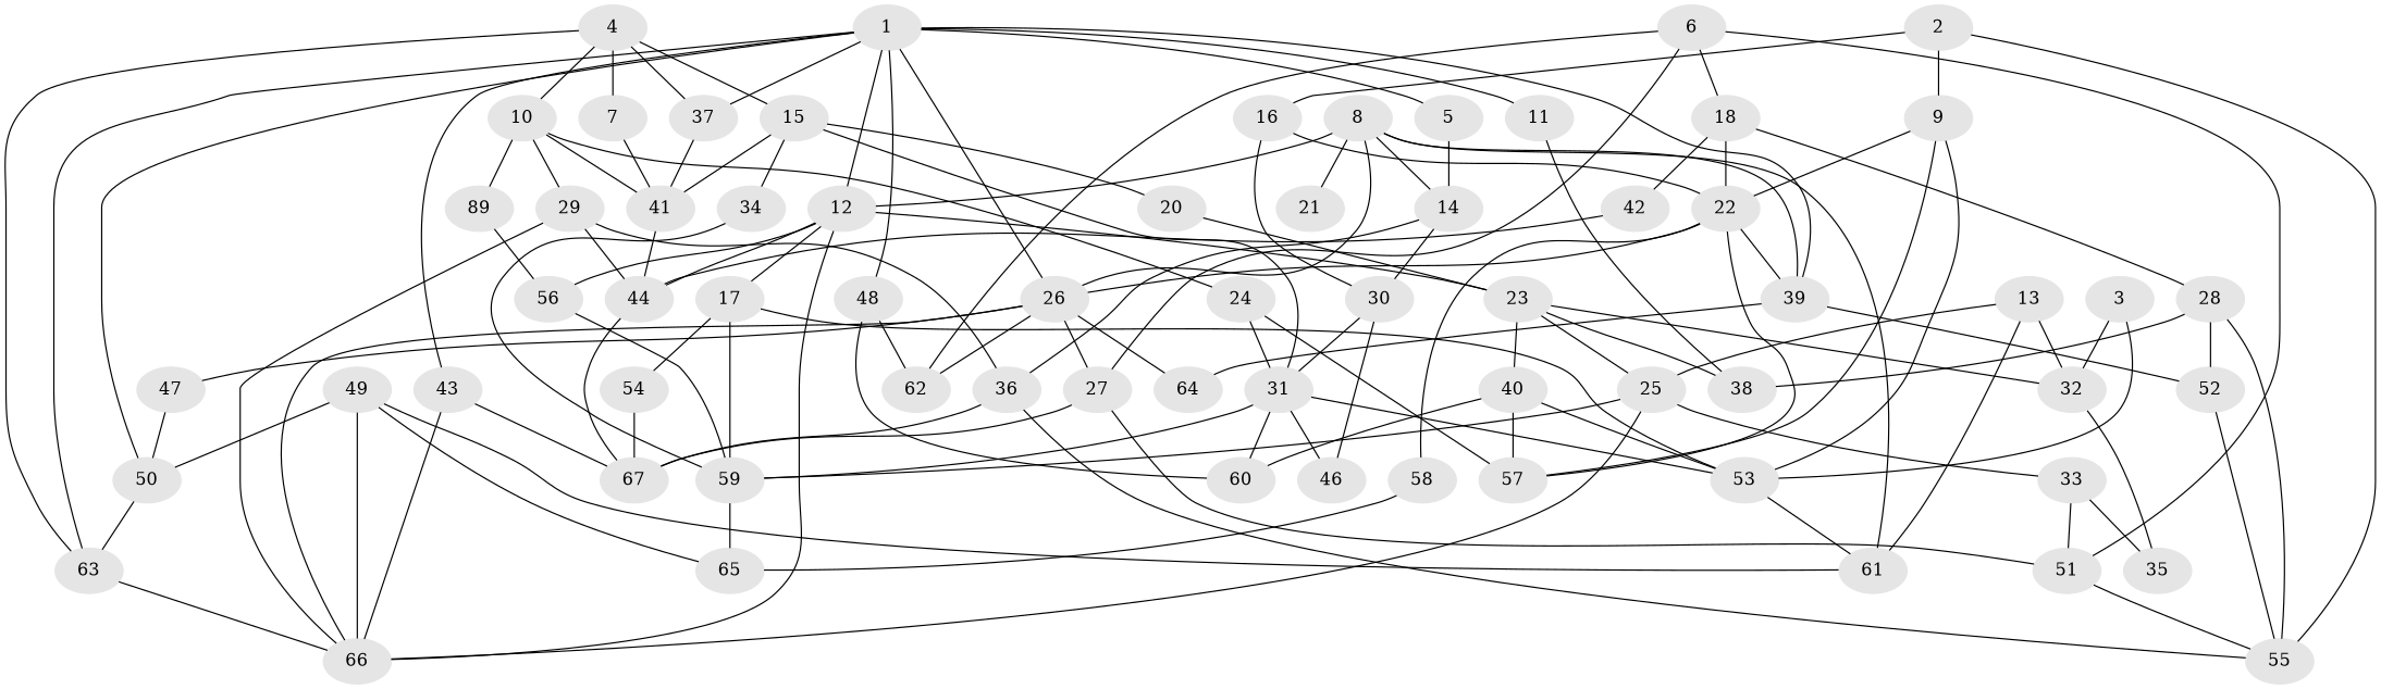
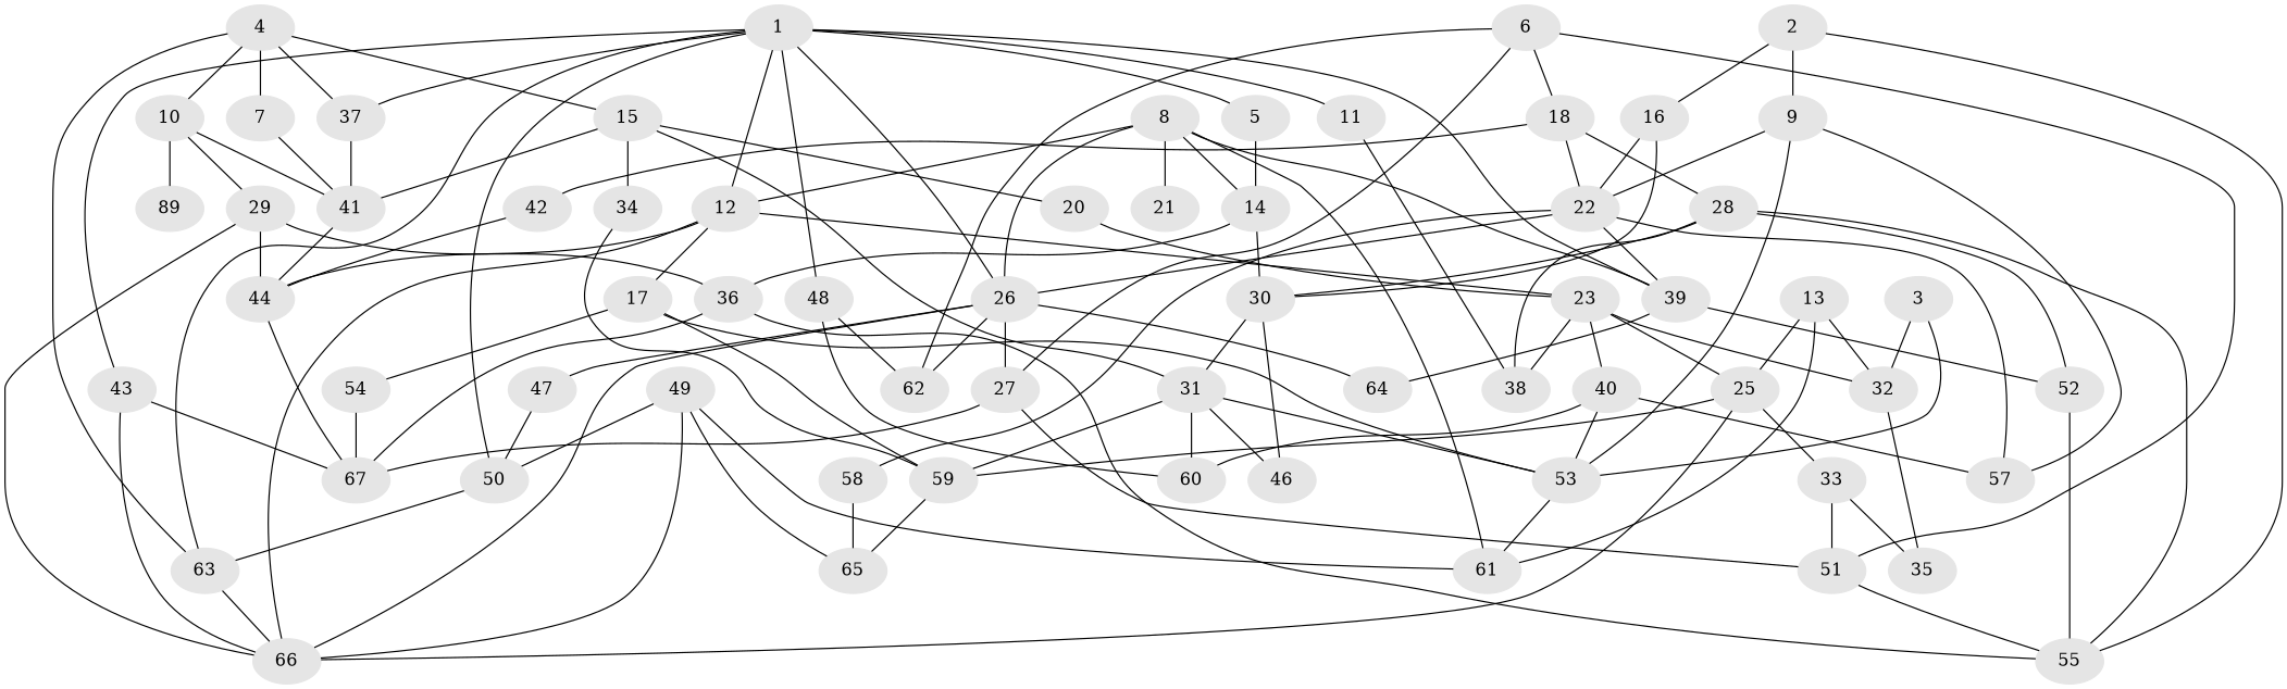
  graph {
    node [color=gray90 style=filled]
    1
    5
    11
    12
    26
    37
    39
    43
    50
    63
    48
    14
    38
    17
    23
    44
-   56
    66
    27
    62
    47
    64
    41
    52
    67
    2
    9
    16
    55
    53
    22
    57
    30
    3
    32
    35
    61
    4
    7
    10
    15
    n42 [label=89]
-   24
    29
    20
    31
    34
    36
    6
    18
    51
    28
    42
    8
    21
    58
    54
    59
    25
    40
    13
    33
    46
    60
    65
    49
    1 -- 5
    1 -- 11
    1 -- 12
    1 -- 26
    1 -- 37
    1 -- 39
    1 -- 43
    1 -- 50
    1 -- 63
    1 -- 48
    5 -- 14
    11 -- 38
    12 -- 17
    12 -- 23
    12 -- 44
-   12 -- 56
    12 -- 66
    26 -- 66
    26 -- 27
    26 -- 62
    26 -- 47
    26 -- 64
    37 -- 41
    39 -- 64
    39 -- 52
    43 -- 66
    43 -- 67
    50 -- 63
    63 -- 66
    48 -- 62
    48 -- 60
    14 -- 30
    14 -- 36
    17 -- 53
    17 -- 54
    17 -- 59
    23 -- 38
    23 -- 32
    23 -- 25
    23 -- 40
    44 -- 67
-   56 -- 59
    27 -- 67
    27 -- 51
    47 -- 50
    41 -- 44
    52 -- 55
    2 -- 9
    2 -- 16
    2 -- 55
    9 -- 53
    9 -- 22
    9 -- 57
    16 -- 22
    16 -- 30
    53 -- 61
    22 -- 26
    22 -- 39
    22 -- 57
    22 -- 58
    30 -- 31
    30 -- 46
    3 -- 53
    3 -- 32
    32 -- 35
    4 -- 37
    4 -- 63
    4 -- 7
    4 -- 10
    4 -- 15
    7 -- 41
    10 -- 41
    10 -- n42
-   10 -- 24
    10 -- 29
    15 -- 41
    15 -- 20
    15 -- 31
    15 -- 34
-   n42 -- 56
-   24 -- 57
-   24 -- 31
    29 -- 44
    29 -- 66
    29 -- 36
    20 -- 23
    31 -- 53
    31 -- 59
    31 -- 46
    31 -- 60
    34 -- 59
    36 -- 67
    36 -- 55
    6 -- 27
    6 -- 62
    6 -- 18
    6 -- 51
    18 -- 22
    18 -- 28
    18 -- 42
    51 -- 55
    28 -- 38
    28 -- 52
    28 -- 55
+   28 -- 30
    42 -- 44
    8 -- 12
    8 -- 26
    8 -- 39
    8 -- 14
    8 -- 61
    8 -- 21
    58 -- 65
    54 -- 67
    59 -- 65
    25 -- 66
    25 -- 59
    25 -- 33
    40 -- 53
    40 -- 57
    40 -- 60
    13 -- 32
    13 -- 61
    13 -- 25
    33 -- 35
    33 -- 51
    49 -- 50
    49 -- 66
    49 -- 61
    49 -- 65
  }
